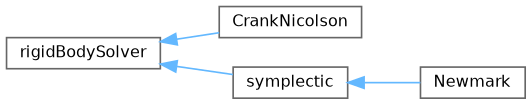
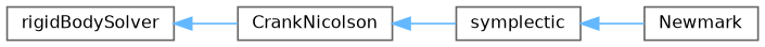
  digraph {
    rankdir=LR
    node [color=grey40 fillcolor=white fontname=Helvetica fontsize=10 shape=box style=filled]
    edge [color=steelblue1 dir=back fontname=Helvetica fontsize=10 labelfontname=Helvetica labelfontsize=10 style=solid]
    n1 [height=0.2 label=rigidBodySolver width=0.4]
    n2 [height=0.2 label=CrankNicolson width=0.4]
    n3 [height=0.2 label=symplectic width=0.4]
    n4 [height=0.2 label=Newmark width=0.4]
    n1 -> n2
-   n1 -> n3
+   n2 -> n3
    n3 -> n4
  }
